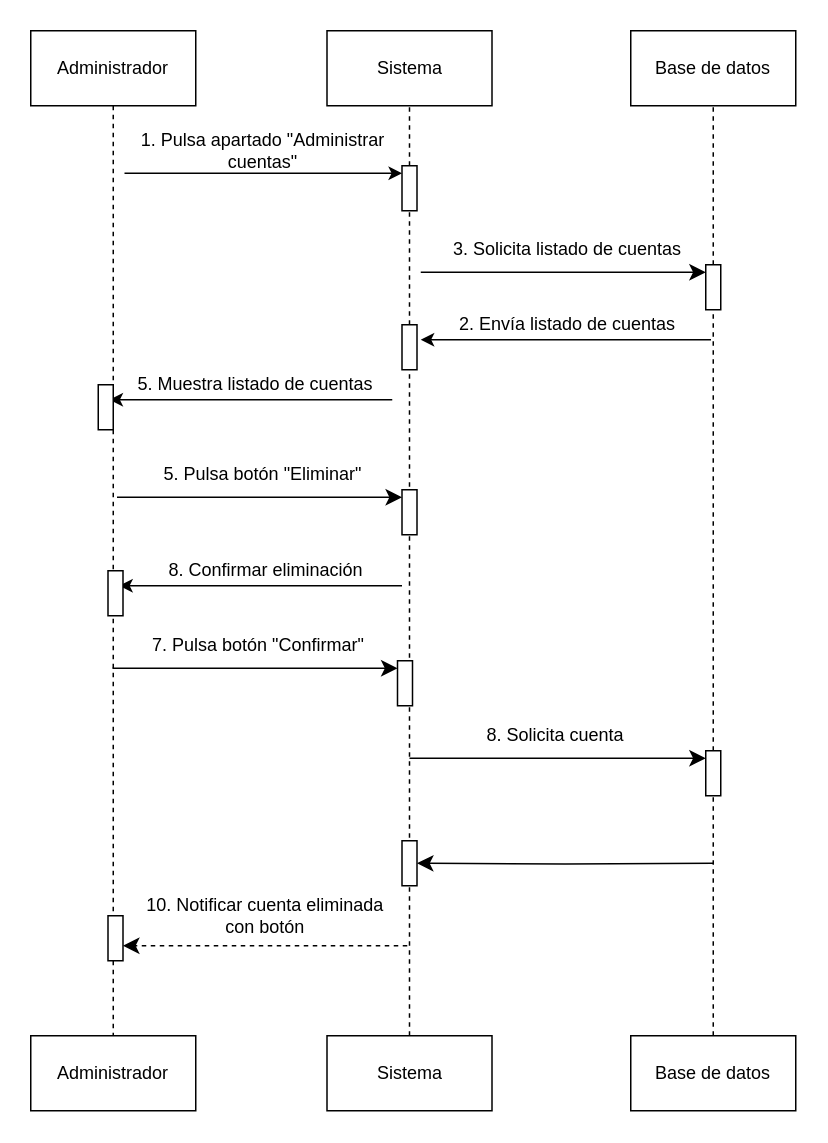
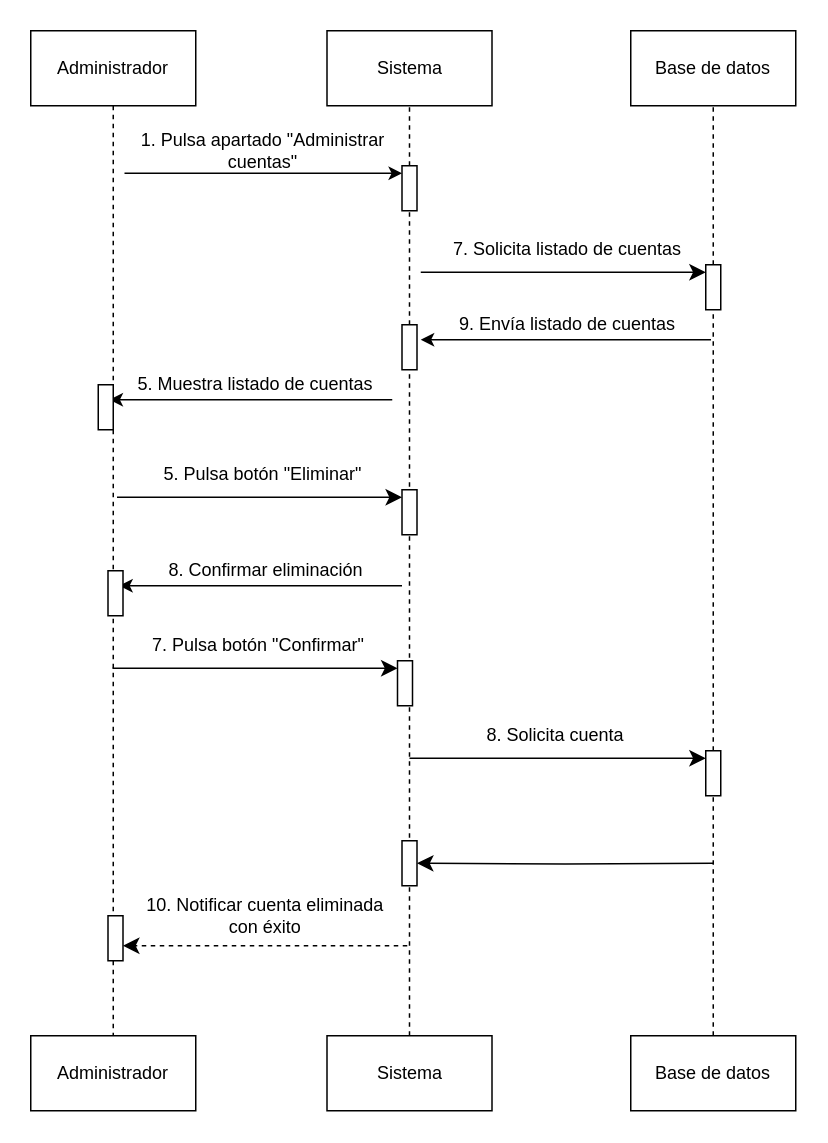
  <mxCell id="0" />
  <mxCell id="1" parent="0" />
  <mxCell id="2" value="" style="edgeStyle=orthogonalEdgeStyle;rounded=0;orthogonalLoop=1;jettySize=auto;html=1;endArrow=none;startFill=0;dashed=1;" edge="1" parent="1" source="9" target="38"><mxGeometry relative="1" as="geometry"><mxPoint x="273" y="690" as="sourcePoint" /><mxPoint x="273" y="70" as="targetPoint" /><Array as="points"><mxPoint x="272" y="290" /><mxPoint x="272" y="290" /></Array></mxGeometry></mxCell>
  <mxCell id="3" style="edgeStyle=orthogonalEdgeStyle;rounded=0;orthogonalLoop=1;jettySize=auto;html=1;dashed=1;endArrow=none;startFill=0;" edge="1" parent="1" source="4" target="7"><mxGeometry relative="1" as="geometry" /></mxCell>
  <mxCell id="4" value="Administrador" style="html=1;whiteSpace=wrap;" vertex="1" parent="1"><mxGeometry x="20" y="20" width="110" height="50" as="geometry" /></mxCell>
  <mxCell id="5" value="Sistema&lt;span style=&quot;color: rgba(0, 0, 0, 0); font-family: monospace; font-size: 0px; text-align: start; text-wrap-mode: nowrap;&quot;&gt;%3CmxGraphModel%3E%3Croot%3E%3CmxCell%20id%3D%220%22%2F%3E%3CmxCell%20id%3D%221%22%20parent%3D%220%22%2F%3E%3CmxCell%20id%3D%222%22%20value%3D%22Usuario%22%20style%3D%22html%3D1%3BwhiteSpace%3Dwrap%3B%22%20vertex%3D%221%22%20parent%3D%221%22%3E%3CmxGeometry%20x%3D%2270%22%20y%3D%2240%22%20width%3D%22110%22%20height%3D%2250%22%20as%3D%22geometry%22%2F%3E%3C%2FmxCell%3E%3C%2Froot%3E%3C%2FmxGraphModel%3E&lt;/span&gt;" style="html=1;whiteSpace=wrap;" vertex="1" parent="1"><mxGeometry x="217.5" y="20" width="110" height="50" as="geometry" /></mxCell>
  <mxCell id="6" value="Base de datos" style="html=1;whiteSpace=wrap;" vertex="1" parent="1"><mxGeometry x="420" y="20" width="110" height="50" as="geometry" /></mxCell>
  <mxCell id="7" value="Administrador" style="html=1;whiteSpace=wrap;" vertex="1" parent="1"><mxGeometry x="20" y="690" width="110" height="50" as="geometry" /></mxCell>
  <mxCell id="8" style="edgeStyle=orthogonalEdgeStyle;rounded=0;orthogonalLoop=1;jettySize=auto;html=1;endArrow=none;startFill=0;dashed=1;" edge="1" parent="1" source="38" target="5"><mxGeometry relative="1" as="geometry"><Array as="points"><mxPoint x="273" y="90" /><mxPoint x="273" y="90" /></Array></mxGeometry></mxCell>
  <mxCell id="9" value="Sistema&lt;span style=&quot;color: rgba(0, 0, 0, 0); font-family: monospace; font-size: 0px; text-align: start; text-wrap-mode: nowrap;&quot;&gt;%3CmxGraphModel%3E%3Croot%3E%3CmxCell%20id%3D%220%22%2F%3E%3CmxCell%20id%3D%221%22%20parent%3D%220%22%2F%3E%3CmxCell%20id%3D%222%22%20value%3D%22Usuario%22%20style%3D%22html%3D1%3BwhiteSpace%3Dwrap%3B%22%20vertex%3D%221%22%20parent%3D%221%22%3E%3CmxGeometry%20x%3D%2270%22%20y%3D%2240%22%20width%3D%22110%22%20height%3D%2250%22%20as%3D%22geometry%22%2F%3E%3C%2FmxCell%3E%3C%2Froot%3E%3C%2FmxGraphModel%3E&lt;/span&gt;" style="html=1;whiteSpace=wrap;" vertex="1" parent="1"><mxGeometry x="217.5" y="690" width="110" height="50" as="geometry" /></mxCell>
  <mxCell id="10" value="Base de datos" style="html=1;whiteSpace=wrap;" vertex="1" parent="1"><mxGeometry x="420" y="690" width="110" height="50" as="geometry" /></mxCell>
  <mxCell id="11" value="" style="endArrow=none;dashed=1;html=1;rounded=0;entryX=0.5;entryY=1;entryDx=0;entryDy=0;exitX=0.5;exitY=0;exitDx=0;exitDy=0;" edge="1" parent="1" source="37" target="6"><mxGeometry width="50" height="50" relative="1" as="geometry"><mxPoint x="475" y="410" as="sourcePoint" /><mxPoint x="476.25" y="410" as="targetPoint" /></mxGeometry></mxCell>
  <mxCell id="12" value="" style="endArrow=classic;html=1;rounded=0;fontSize=12;startSize=8;endSize=8;edgeStyle=orthogonalEdgeStyle;" edge="1" parent="1" target="41"><mxGeometry width="50" height="50" relative="1" as="geometry"><mxPoint x="475" y="575" as="sourcePoint" /><mxPoint x="485" y="550" as="targetPoint" /><Array as="points" /></mxGeometry></mxCell>
- <mxCell id="13" value="10. Notificar cuenta eliminada con botón" style="text;html=1;align=center;verticalAlign=middle;whiteSpace=wrap;rounded=0;" vertex="1" parent="1"><mxGeometry x="93" y="600" width="166.5" height="20" as="geometry" /></mxCell>
+ <mxCell id="13" value="10. Notificar cuenta eliminada con éxito" style="text;html=1;align=center;verticalAlign=middle;whiteSpace=wrap;rounded=0;" vertex="1" parent="1"><mxGeometry x="93" y="600" width="166.5" height="20" as="geometry" /></mxCell>
  <mxCell id="14" value="" style="html=1;points=[[0,0,0,0,5],[0,1,0,0,-5],[1,0,0,0,5],[1,1,0,0,-5]];perimeter=orthogonalPerimeter;outlineConnect=0;targetShapes=umlLifeline;portConstraint=eastwest;newEdgeStyle={&quot;curved&quot;:0,&quot;rounded&quot;:0};" vertex="1" parent="1"><mxGeometry x="71.5" y="610" width="10" height="30" as="geometry" /></mxCell>
  <mxCell id="15" value="" style="endArrow=classic;html=1;rounded=0;fontSize=12;startSize=8;endSize=8;dashed=1;" edge="1" parent="1"><mxGeometry width="50" height="50" relative="1" as="geometry"><mxPoint x="271" y="630" as="sourcePoint" /><mxPoint x="81.5" y="630" as="targetPoint" /></mxGeometry></mxCell>
  <mxCell id="16" value="" style="endArrow=classic;html=1;rounded=0;entryX=0;entryY=0;entryDx=0;entryDy=5;entryPerimeter=0;" edge="1" parent="1" target="38"><mxGeometry width="50" height="50" relative="1" as="geometry"><mxPoint x="82.5" y="115" as="sourcePoint" /><mxPoint x="182.5" y="90" as="targetPoint" /></mxGeometry></mxCell>
  <mxCell id="17" value="1. Pulsa apartado &quot;Administrar cuentas&quot;" style="text;html=1;align=center;verticalAlign=middle;whiteSpace=wrap;rounded=0;" vertex="1" parent="1"><mxGeometry x="89.5" y="90" width="170" height="20" as="geometry" /></mxCell>
  <mxCell id="18" value="" style="endArrow=classic;html=1;rounded=0;entryX=1;entryY=0;entryDx=0;entryDy=5;entryPerimeter=0;edgeStyle=orthogonalEdgeStyle;" edge="1" parent="1"><mxGeometry width="50" height="50" relative="1" as="geometry"><mxPoint x="261" y="266" as="sourcePoint" /><mxPoint x="72.5" y="266" as="targetPoint" /></mxGeometry></mxCell>
  <mxCell id="19" value="5. Muestra listado de cuentas" style="text;html=1;align=center;verticalAlign=middle;whiteSpace=wrap;rounded=0;" vertex="1" parent="1"><mxGeometry x="85" y="246" width="170" height="20" as="geometry" /></mxCell>
  <mxCell id="20" value="" style="endArrow=classic;html=1;rounded=0;fontSize=12;startSize=8;endSize=8;curved=1;entryX=0;entryY=0;entryDx=0;entryDy=5;entryPerimeter=0;" edge="1" parent="1" target="39"><mxGeometry width="50" height="50" relative="1" as="geometry"><mxPoint x="77.5" y="331" as="sourcePoint" /><mxPoint x="73.75" y="411" as="targetPoint" /></mxGeometry></mxCell>
  <mxCell id="21" value="5. Pulsa botón &quot;Eliminar&quot;" style="text;html=1;align=center;verticalAlign=middle;whiteSpace=wrap;rounded=0;" vertex="1" parent="1"><mxGeometry x="79.5" y="306" width="190" height="20" as="geometry" /></mxCell>
  <mxCell id="22" value="" style="endArrow=classic;html=1;rounded=0;entryX=1;entryY=0;entryDx=0;entryDy=5;entryPerimeter=0;edgeStyle=orthogonalEdgeStyle;" edge="1" parent="1"><mxGeometry width="50" height="50" relative="1" as="geometry"><mxPoint x="473.5" y="226" as="sourcePoint" /><mxPoint x="280" y="226" as="targetPoint" /></mxGeometry></mxCell>
- <mxCell id="23" value="2. Envía listado de cuentas" style="text;html=1;align=center;verticalAlign=middle;whiteSpace=wrap;rounded=0;" vertex="1" parent="1"><mxGeometry x="292.5" y="206" width="170" height="20" as="geometry" /></mxCell>
+ <mxCell id="23" value="9. Envía listado de cuentas" style="text;html=1;align=center;verticalAlign=middle;whiteSpace=wrap;rounded=0;" vertex="1" parent="1"><mxGeometry x="292.5" y="206" width="170" height="20" as="geometry" /></mxCell>
  <mxCell id="24" value="" style="endArrow=classic;html=1;rounded=0;fontSize=12;startSize=8;endSize=8;curved=1;entryX=0;entryY=0;entryDx=0;entryDy=5;entryPerimeter=0;" edge="1" parent="1" target="26"><mxGeometry width="50" height="50" relative="1" as="geometry"><mxPoint x="280" y="181" as="sourcePoint" /><mxPoint x="276.25" y="261" as="targetPoint" /></mxGeometry></mxCell>
- <mxCell id="25" value="3. Solicita listado de cuentas" style="text;html=1;align=center;verticalAlign=middle;whiteSpace=wrap;rounded=0;" vertex="1" parent="1"><mxGeometry x="282.5" y="156" width="190" height="20" as="geometry" /></mxCell>
+ <mxCell id="25" value="7. Solicita listado de cuentas" style="text;html=1;align=center;verticalAlign=middle;whiteSpace=wrap;rounded=0;" vertex="1" parent="1"><mxGeometry x="282.5" y="156" width="190" height="20" as="geometry" /></mxCell>
  <mxCell id="26" value="" style="html=1;points=[[0,0,0,0,5],[0,1,0,0,-5],[1,0,0,0,5],[1,1,0,0,-5]];perimeter=orthogonalPerimeter;outlineConnect=0;targetShapes=umlLifeline;portConstraint=eastwest;newEdgeStyle={&quot;curved&quot;:0,&quot;rounded&quot;:0};" vertex="1" parent="1"><mxGeometry x="470" y="176" width="10" height="30" as="geometry" /></mxCell>
  <mxCell id="27" value="" style="html=1;points=[[0,0,0,0,5],[0,1,0,0,-5],[1,0,0,0,5],[1,1,0,0,-5]];perimeter=orthogonalPerimeter;outlineConnect=0;targetShapes=umlLifeline;portConstraint=eastwest;newEdgeStyle={&quot;curved&quot;:0,&quot;rounded&quot;:0};" vertex="1" parent="1"><mxGeometry x="65" y="256" width="10" height="30" as="geometry" /></mxCell>
  <mxCell id="28" value="" style="endArrow=classic;html=1;rounded=0;entryX=1;entryY=0;entryDx=0;entryDy=5;entryPerimeter=0;edgeStyle=orthogonalEdgeStyle;" edge="1" parent="1"><mxGeometry width="50" height="50" relative="1" as="geometry"><mxPoint x="267.5" y="390" as="sourcePoint" /><mxPoint x="79" y="390" as="targetPoint" /></mxGeometry></mxCell>
  <mxCell id="29" value="8. Confirmar eliminación" style="text;html=1;align=center;verticalAlign=middle;whiteSpace=wrap;rounded=0;" vertex="1" parent="1"><mxGeometry x="91.5" y="370" width="170" height="20" as="geometry" /></mxCell>
  <mxCell id="30" value="" style="html=1;points=[[0,0,0,0,5],[0,1,0,0,-5],[1,0,0,0,5],[1,1,0,0,-5]];perimeter=orthogonalPerimeter;outlineConnect=0;targetShapes=umlLifeline;portConstraint=eastwest;newEdgeStyle={&quot;curved&quot;:0,&quot;rounded&quot;:0};" vertex="1" parent="1"><mxGeometry x="71.5" y="380" width="10" height="30" as="geometry" /></mxCell>
  <mxCell id="31" value="" style="endArrow=classic;html=1;rounded=0;fontSize=12;startSize=8;endSize=8;curved=1;entryX=0;entryY=0;entryDx=0;entryDy=5;entryPerimeter=0;" edge="1" parent="1" target="33"><mxGeometry width="50" height="50" relative="1" as="geometry"><mxPoint x="74.5" y="445" as="sourcePoint" /><mxPoint x="70.75" y="525" as="targetPoint" /></mxGeometry></mxCell>
  <mxCell id="32" value="7. Pulsa botón &quot;Confirmar&quot;" style="text;html=1;align=center;verticalAlign=middle;whiteSpace=wrap;rounded=0;" vertex="1" parent="1"><mxGeometry x="76.5" y="420" width="190" height="20" as="geometry" /></mxCell>
  <mxCell id="33" value="" style="html=1;points=[[0,0,0,0,5],[0,1,0,0,-5],[1,0,0,0,5],[1,1,0,0,-5]];perimeter=orthogonalPerimeter;outlineConnect=0;targetShapes=umlLifeline;portConstraint=eastwest;newEdgeStyle={&quot;curved&quot;:0,&quot;rounded&quot;:0};" vertex="1" parent="1"><mxGeometry x="264.5" y="440" width="10" height="30" as="geometry" /></mxCell>
  <mxCell id="34" value="" style="endArrow=classic;html=1;rounded=0;fontSize=12;startSize=8;endSize=8;curved=1;entryX=0;entryY=0;entryDx=0;entryDy=5;entryPerimeter=0;" edge="1" parent="1" target="37"><mxGeometry width="50" height="50" relative="1" as="geometry"><mxPoint x="272.5" y="505" as="sourcePoint" /><mxPoint x="268.75" y="585" as="targetPoint" /></mxGeometry></mxCell>
  <mxCell id="35" value="8. Solicita cuenta" style="text;html=1;align=center;verticalAlign=middle;whiteSpace=wrap;rounded=0;" vertex="1" parent="1"><mxGeometry x="274.5" y="480" width="190" height="20" as="geometry" /></mxCell>
  <mxCell id="36" value="" style="endArrow=none;dashed=1;html=1;rounded=0;entryX=0.5;entryY=1;entryDx=0;entryDy=0;exitX=0.5;exitY=0;exitDx=0;exitDy=0;" edge="1" parent="1" source="10" target="37"><mxGeometry width="50" height="50" relative="1" as="geometry"><mxPoint x="475" y="690" as="sourcePoint" /><mxPoint x="475" y="70" as="targetPoint" /></mxGeometry></mxCell>
  <mxCell id="37" value="" style="html=1;points=[[0,0,0,0,5],[0,1,0,0,-5],[1,0,0,0,5],[1,1,0,0,-5]];perimeter=orthogonalPerimeter;outlineConnect=0;targetShapes=umlLifeline;portConstraint=eastwest;newEdgeStyle={&quot;curved&quot;:0,&quot;rounded&quot;:0};" vertex="1" parent="1"><mxGeometry x="470" y="500" width="10" height="30" as="geometry" /></mxCell>
  <mxCell id="38" value="" style="html=1;points=[[0,0,0,0,5],[0,1,0,0,-5],[1,0,0,0,5],[1,1,0,0,-5]];perimeter=orthogonalPerimeter;outlineConnect=0;targetShapes=umlLifeline;portConstraint=eastwest;newEdgeStyle={&quot;curved&quot;:0,&quot;rounded&quot;:0};" vertex="1" parent="1"><mxGeometry x="267.5" y="110" width="10" height="30" as="geometry" /></mxCell>
  <mxCell id="39" value="" style="html=1;points=[[0,0,0,0,5],[0,1,0,0,-5],[1,0,0,0,5],[1,1,0,0,-5]];perimeter=orthogonalPerimeter;outlineConnect=0;targetShapes=umlLifeline;portConstraint=eastwest;newEdgeStyle={&quot;curved&quot;:0,&quot;rounded&quot;:0};" vertex="1" parent="1"><mxGeometry x="267.5" y="326" width="10" height="30" as="geometry" /></mxCell>
  <mxCell id="40" value="" style="html=1;points=[[0,0,0,0,5],[0,1,0,0,-5],[1,0,0,0,5],[1,1,0,0,-5]];perimeter=orthogonalPerimeter;outlineConnect=0;targetShapes=umlLifeline;portConstraint=eastwest;newEdgeStyle={&quot;curved&quot;:0,&quot;rounded&quot;:0};" vertex="1" parent="1"><mxGeometry x="267.5" y="216" width="10" height="30" as="geometry" /></mxCell>
  <mxCell id="41" value="" style="html=1;points=[[0,0,0,0,5],[0,1,0,0,-5],[1,0,0,0,5],[1,1,0,0,-5]];perimeter=orthogonalPerimeter;outlineConnect=0;targetShapes=umlLifeline;portConstraint=eastwest;newEdgeStyle={&quot;curved&quot;:0,&quot;rounded&quot;:0};" vertex="1" parent="1"><mxGeometry x="267.5" y="560" width="10" height="30" as="geometry" /></mxCell>
